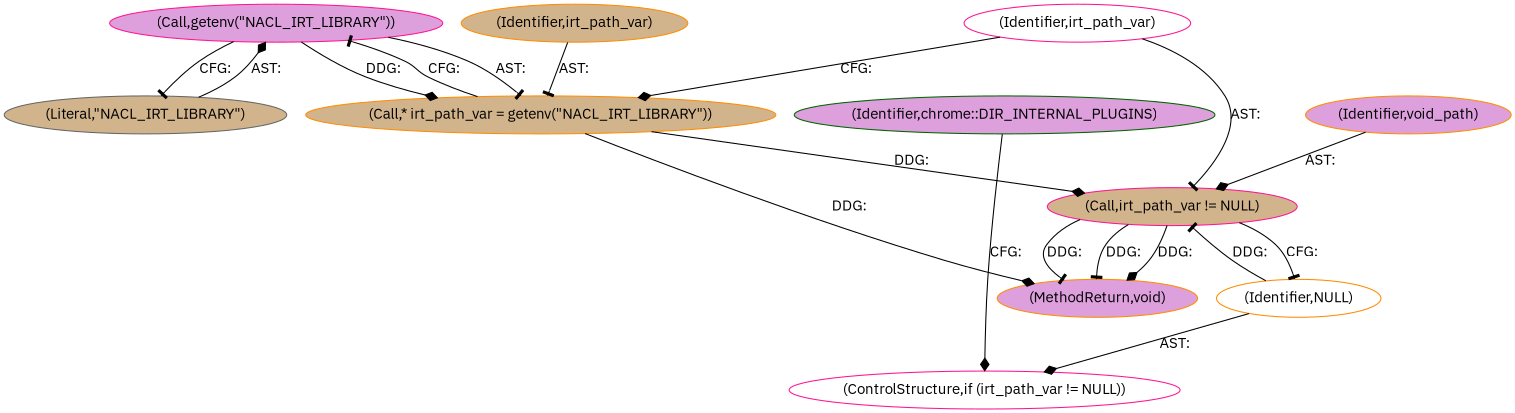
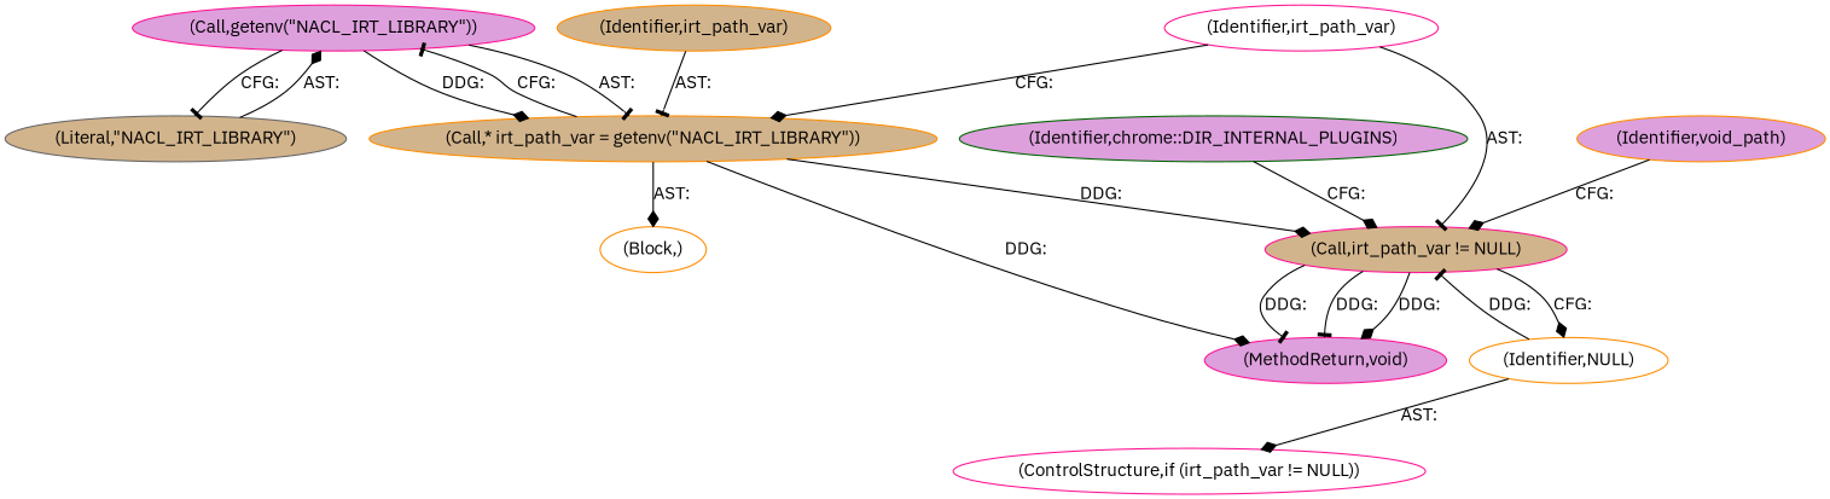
  digraph {
    fontname="IBM Plex Sans"
    node [color=deeppink fillcolor=plum fontname="IBM Plex Sans" style=filled]
    edge [arrowhead=diamond fontname="IBM Plex Sans"]
    n1 [label="(Call,getenv(\"NACL_IRT_LIBRARY\"))"]
    n2 [color=darkorange fillcolor=tan label="(Call,* irt_path_var = getenv(\"NACL_IRT_LIBRARY\"))"]
    n3 [color=gray40 fillcolor=tan label="(Literal,\"NACL_IRT_LIBRARY\")"]
    n4 [fillcolor=tan label="(Call,irt_path_var != NULL)"]
-   n5 [color=darkorange label="(MethodReturn,void)"]
+   n5 [label="(MethodReturn,void)"]
+   n6 [color=darkorange fillcolor=white label="(Block,)"]
    n7 [color=darkorange fillcolor=white label="(Identifier,NULL)"]
    n8 [fillcolor=white label="(ControlStructure,if (irt_path_var != NULL))"]
    n9 [color=darkorange label="(Identifier,void_path)"]
    n10 [color=darkgreen label="(Identifier,chrome::DIR_INTERNAL_PLUGINS)"]
    n11 [fillcolor=white label="(Identifier,irt_path_var)"]
    n12 [color=darkorange fillcolor=tan label="(Identifier,irt_path_var)"]
    n1 -> n2 [arrowhead=tee label="AST: "]
    n1 -> n2 [label="DDG: "]
    n1 -> n3 [arrowhead=tee label="CFG: "]
    n2 -> n1 [arrowhead=tee label="CFG: "]
    n2 -> n4 [label="DDG: "]
    n2 -> n5 [label="DDG: "]
+   n2 -> n6 [label="AST: "]
    n3 -> n1 [label="AST: "]
    n4 -> n5 [label="DDG: "]
    n4 -> n5 [arrowhead=tee label="DDG: "]
    n4 -> n5 [arrowhead=tee label="DDG: "]
-   n4 -> n7 [arrowhead=tee label="CFG: "]
+   n4 -> n7 [label="CFG: "]
    n7 -> n4 [arrowhead=tee label="DDG: "]
    n7 -> n8 [label="AST: "]
-   n9 -> n4 [label="AST: "]
-   n10 -> n8 [label="CFG: "]
+   n9 -> n4 [label="CFG: "]
+   n10 -> n4 [label="CFG: "]
    n11 -> n2 [label="CFG: "]
    n11 -> n4 [arrowhead=tee label="AST: "]
    n12 -> n2 [arrowhead=tee label="AST: "]
  }
